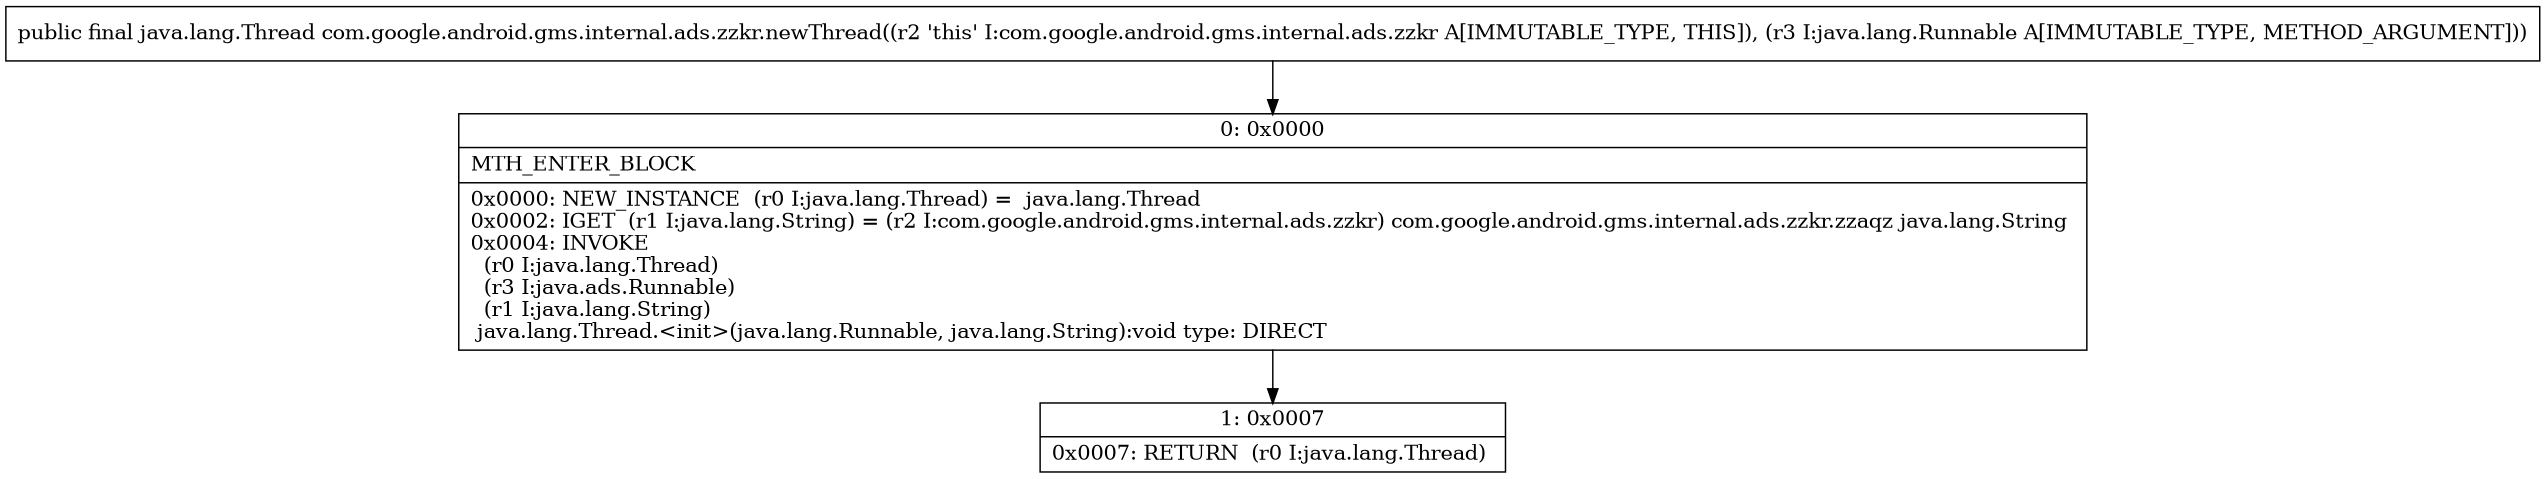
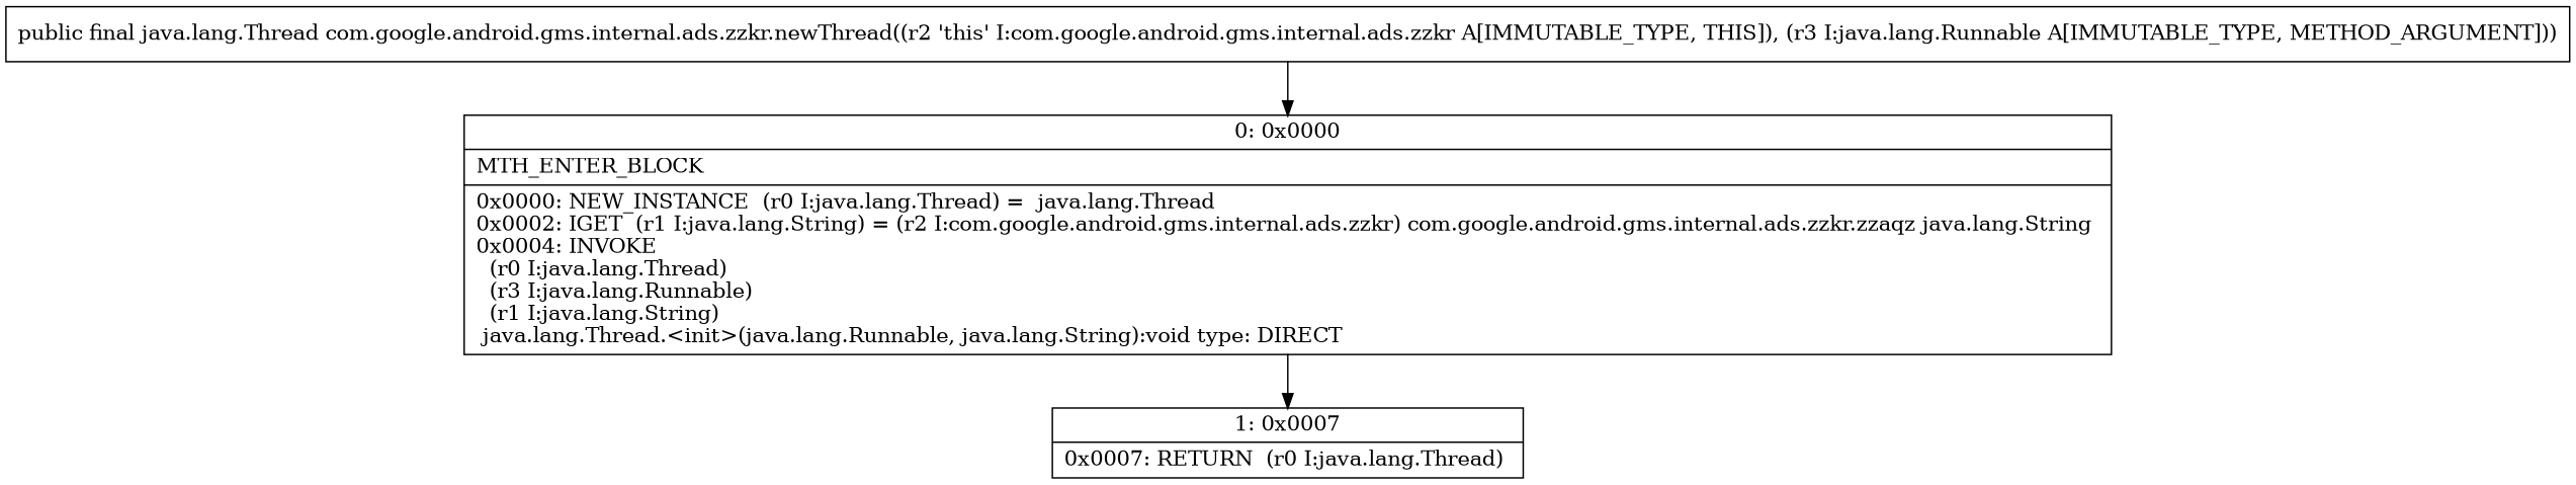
  digraph {
    node [shape=record]
-   n1 [label="{0\:\ 0x0000|MTH_ENTER_BLOCK\l|0x0000: NEW_INSTANCE  (r0 I:java.lang.Thread) =  java.lang.Thread \l0x0002: IGET  (r1 I:java.lang.String) = (r2 I:com.google.android.gms.internal.ads.zzkr) com.google.android.gms.internal.ads.zzkr.zzaqz java.lang.String \l0x0004: INVOKE  \l  (r0 I:java.lang.Thread)\l  (r3 I:java.ads.Runnable)\l  (r1 I:java.lang.String)\l java.lang.Thread.\<init\>(java.lang.Runnable, java.lang.String):void type: DIRECT \l}"]
+   n1 [label="{0\:\ 0x0000|MTH_ENTER_BLOCK\l|0x0000: NEW_INSTANCE  (r0 I:java.lang.Thread) =  java.lang.Thread \l0x0002: IGET  (r1 I:java.lang.String) = (r2 I:com.google.android.gms.internal.ads.zzkr) com.google.android.gms.internal.ads.zzkr.zzaqz java.lang.String \l0x0004: INVOKE  \l  (r0 I:java.lang.Thread)\l  (r3 I:java.lang.Runnable)\l  (r1 I:java.lang.String)\l java.lang.Thread.\<init\>(java.lang.Runnable, java.lang.String):void type: DIRECT \l}"]
    n2 [label="{1\:\ 0x0007|0x0007: RETURN  (r0 I:java.lang.Thread) \l}"]
    n3 [label="{public final java.lang.Thread com.google.android.gms.internal.ads.zzkr.newThread((r2 'this' I:com.google.android.gms.internal.ads.zzkr A[IMMUTABLE_TYPE, THIS]), (r3 I:java.lang.Runnable A[IMMUTABLE_TYPE, METHOD_ARGUMENT])) }"]
    n1 -> n2
    n3 -> n1
  }
